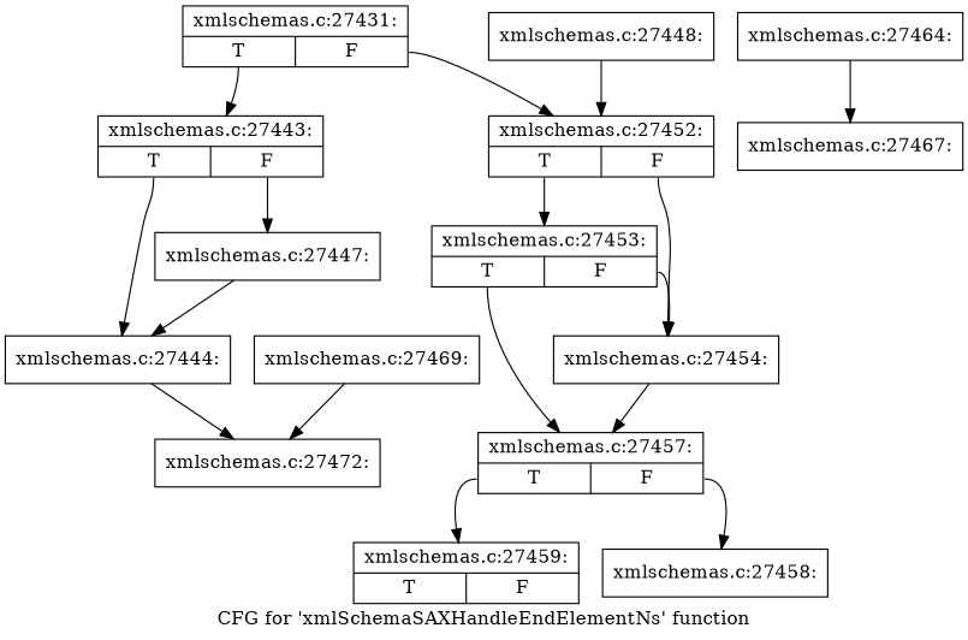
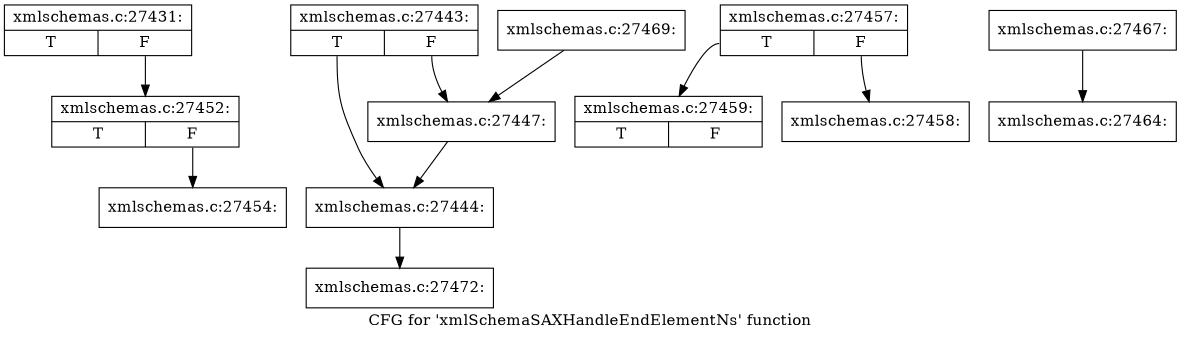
  digraph {
    label="CFG for 'xmlSchemaSAXHandleEndElementNs' function"
    node [shape=record]
    n1 [label="{xmlschemas.c:27431:|{<s0>T|<s1>F}}"]
    n2 [label="{xmlschemas.c:27443:|{<s0>T|<s1>F}}"]
    n3 [label="{xmlschemas.c:27452:|{<s0>T|<s1>F}}"]
    n4 [label="{xmlschemas.c:27444:}"]
    n5 [label="{xmlschemas.c:27447:}"]
-   n6 [label="{xmlschemas.c:27453:|{<s0>T|<s1>F}}"]
    n7 [label="{xmlschemas.c:27454:}"]
    n8 [label="{xmlschemas.c:27472:}"]
    n9 [label="{xmlschemas.c:27457:|{<s0>T|<s1>F}}"]
-   n10 [label="{xmlschemas.c:27448:}"]
    n11 [label="{xmlschemas.c:27459:|{<s0>T|<s1>F}}"]
    n12 [label="{xmlschemas.c:27458:}"]
    n13 [label="{xmlschemas.c:27464:}"]
    n14 [label="{xmlschemas.c:27467:}"]
    n15 [label="{xmlschemas.c:27469:}"]
-   n1 -> n2 [tailport=s0]
    n1 -> n3 [tailport=s1]
    n2 -> n4 [tailport=s0]
    n2 -> n5 [tailport=s1]
-   n3 -> n6 [tailport=s0]
    n3 -> n7 [tailport=s1]
    n4 -> n8
    n5 -> n4
-   n6 -> n7 [tailport=s1]
-   n6 -> n9 [tailport=s0]
-   n7 -> n9
    n9 -> n11 [tailport=s0]
    n9 -> n12 [tailport=s1]
-   n10 -> n3
-   n13 -> n14
-   n15 -> n8
+   n14 -> n13
+   n15 -> n5
  }
